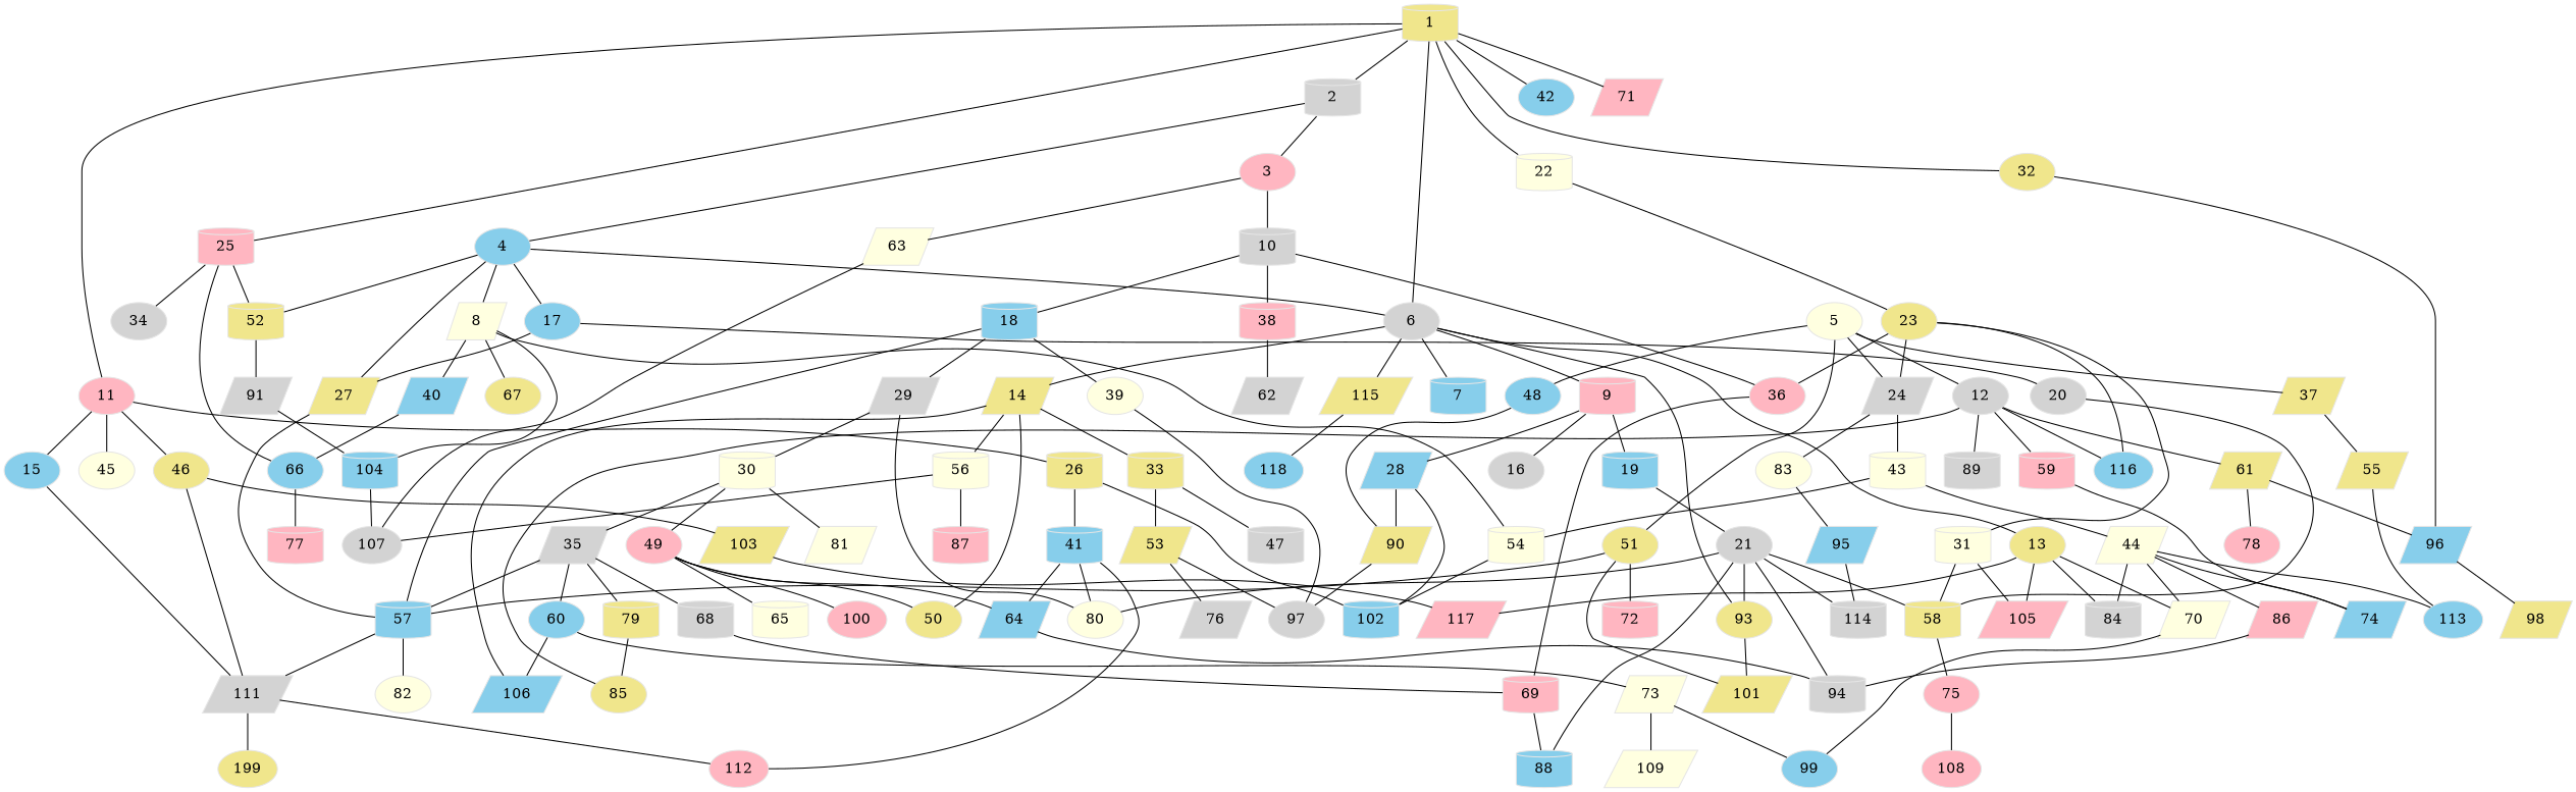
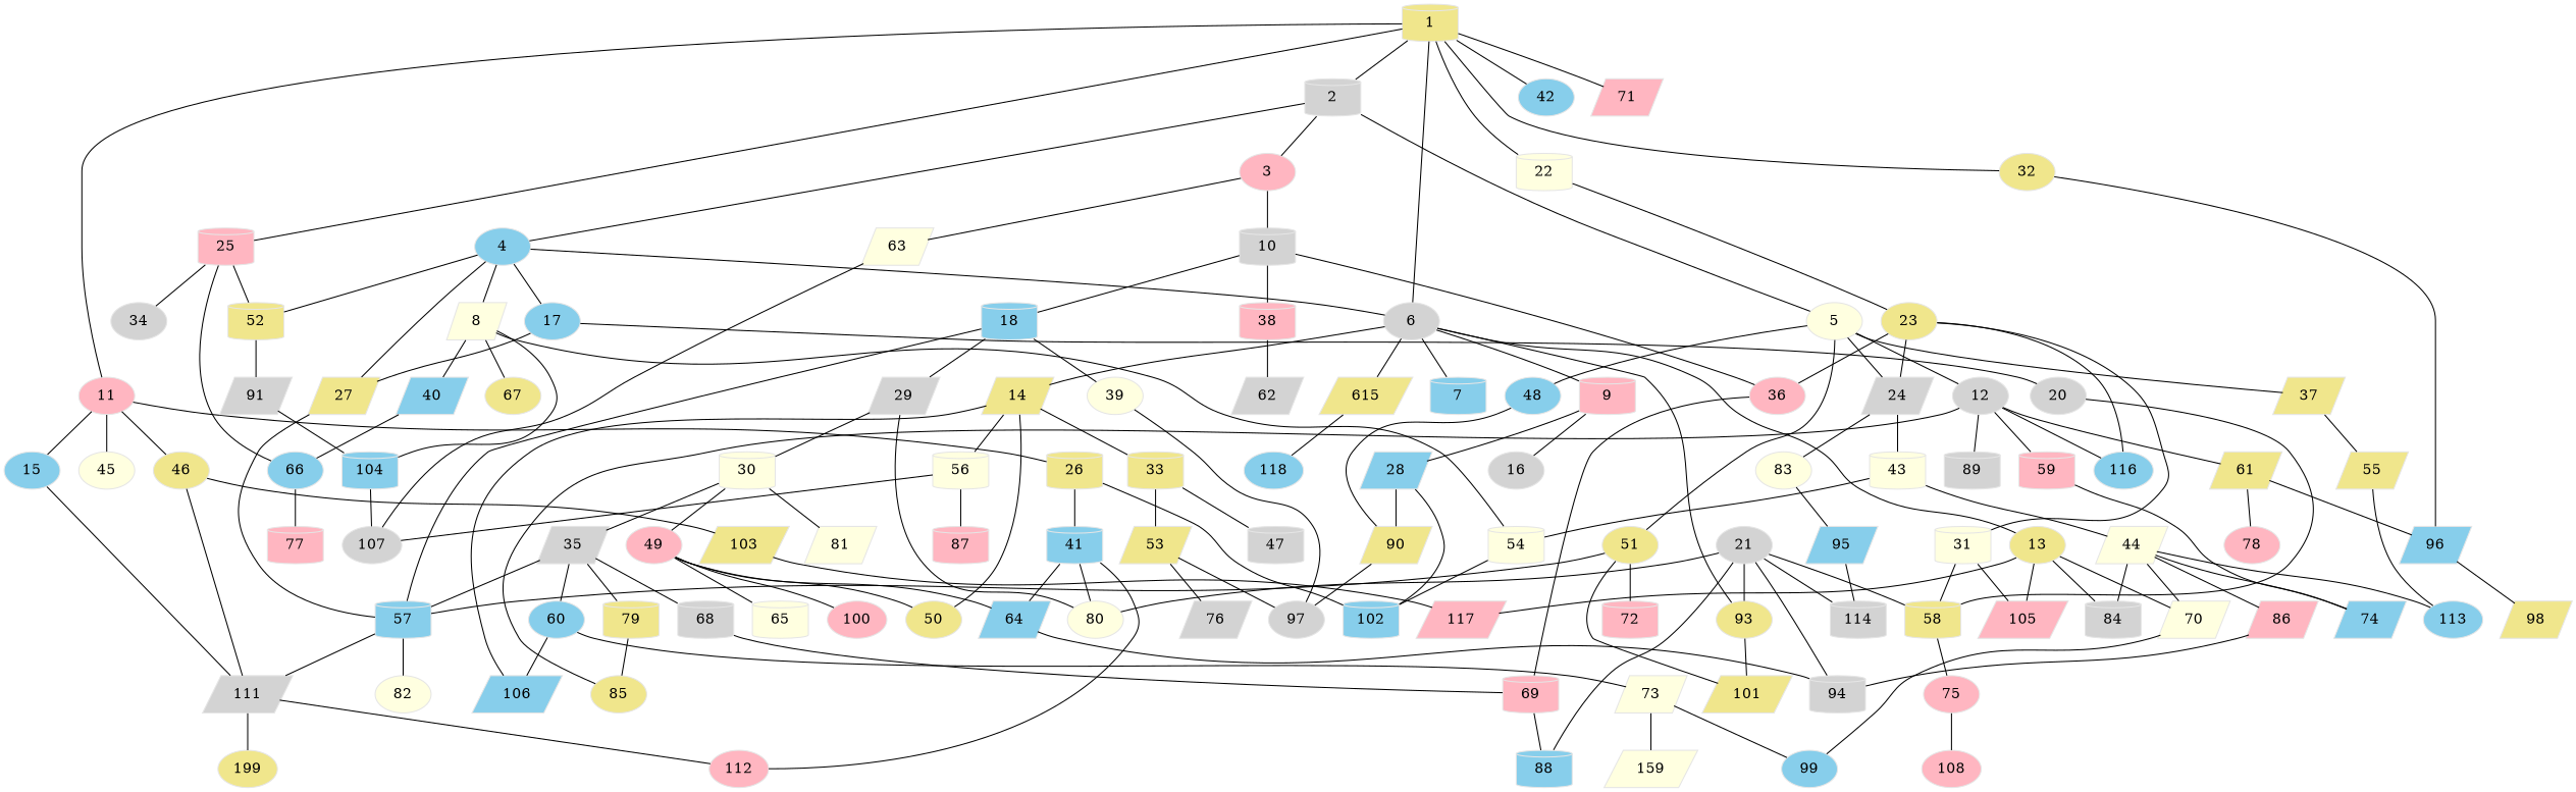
  graph {
    node [color=gray90 fillcolor=khaki shape=ellipse style=filled]
    1 [shape=cylinder]
    2 [fillcolor=lightgrey shape=cylinder]
    6 [fillcolor=lightgrey]
    11 [fillcolor=lightpink]
    22 [fillcolor=lightyellow shape=cylinder]
    25 [fillcolor=lightpink shape=cylinder]
    32
    42 [fillcolor=skyblue]
    71 [fillcolor=lightpink shape=parallelogram]
    3 [fillcolor=lightpink]
    4 [fillcolor=skyblue]
    5 [fillcolor=lightyellow]
    7 [fillcolor=skyblue shape=cylinder]
    9 [fillcolor=lightpink shape=cylinder]
    13
    14 [shape=parallelogram]
    93
-   115 [shape=parallelogram]
+   115 [shape=parallelogram label=615]
    15 [fillcolor=skyblue]
    26 [shape=cylinder]
    45 [fillcolor=lightyellow]
    46
    23
    52 [shape=cylinder]
    34 [fillcolor=lightgrey]
    66 [fillcolor=skyblue]
    96 [fillcolor=skyblue shape=parallelogram]
    10 [fillcolor=lightgrey shape=cylinder]
    63 [fillcolor=lightyellow shape=parallelogram]
    8 [fillcolor=lightyellow shape=parallelogram]
    17 [fillcolor=skyblue]
    27 [shape=parallelogram]
    12 [fillcolor=lightgrey]
    24 [fillcolor=lightgrey shape=parallelogram]
    37 [shape=parallelogram]
    48 [fillcolor=skyblue]
    51
    18 [fillcolor=skyblue shape=cylinder]
    36 [fillcolor=lightpink]
    38 [fillcolor=lightpink shape=cylinder]
    107 [fillcolor=lightgrey]
    40 [fillcolor=skyblue shape=parallelogram]
    54 [fillcolor=lightyellow shape=cylinder]
    67
    104 [fillcolor=skyblue shape=cylinder]
    20 [fillcolor=lightgrey]
    57 [fillcolor=skyblue shape=cylinder]
    91 [fillcolor=lightgrey shape=parallelogram]
    59 [fillcolor=lightpink shape=cylinder]
    61 [shape=parallelogram]
    85
    89 [fillcolor=lightgrey shape=cylinder]
    116 [fillcolor=skyblue]
    43 [fillcolor=lightyellow shape=cylinder]
    83 [fillcolor=lightyellow]
    55 [shape=parallelogram]
    90 [shape=parallelogram]
    72 [fillcolor=lightpink shape=cylinder]
    101 [shape=parallelogram]
    16 [fillcolor=lightgrey]
-   19 [fillcolor=skyblue shape=cylinder]
    28 [fillcolor=skyblue shape=parallelogram]
    70 [fillcolor=lightyellow shape=parallelogram]
    84 [fillcolor=lightgrey shape=cylinder]
    105 [fillcolor=lightpink shape=parallelogram]
    117 [fillcolor=lightpink shape=parallelogram]
    33 [shape=cylinder]
    50
    56 [fillcolor=lightyellow shape=cylinder]
    106 [fillcolor=skyblue shape=parallelogram]
    118 [fillcolor=skyblue]
    102 [fillcolor=skyblue shape=cylinder]
    21 [fillcolor=lightgrey]
    29 [fillcolor=lightgrey shape=parallelogram]
    39 [fillcolor=lightyellow]
    69 [fillcolor=lightpink shape=cylinder]
    62 [fillcolor=lightgrey shape=parallelogram]
    111 [fillcolor=lightgrey shape=parallelogram]
    41 [fillcolor=skyblue shape=cylinder]
    103 [shape=parallelogram]
    74 [fillcolor=skyblue shape=parallelogram]
    78 [fillcolor=lightpink]
    99 [fillcolor=skyblue]
    47 [fillcolor=lightgrey shape=cylinder]
    53 [shape=parallelogram]
    87 [fillcolor=lightpink shape=cylinder]
    112 [fillcolor=lightpink]
    n88 [label=199]
    58 [shape=cylinder]
    80 [fillcolor=lightyellow]
    30 [fillcolor=lightyellow shape=cylinder]
    97 [fillcolor=lightgrey]
    82 [fillcolor=lightyellow]
    88 [fillcolor=skyblue shape=cylinder]
    94 [fillcolor=lightgrey shape=cylinder]
    114 [fillcolor=lightgrey shape=cylinder]
    75 [fillcolor=lightpink]
    31 [fillcolor=lightyellow shape=cylinder]
    44 [fillcolor=lightyellow shape=parallelogram]
    95 [fillcolor=skyblue shape=parallelogram]
    77 [fillcolor=lightpink shape=cylinder]
    64 [fillcolor=skyblue shape=parallelogram]
    35 [fillcolor=lightgrey shape=parallelogram]
    49 [fillcolor=lightpink]
    81 [fillcolor=lightyellow shape=parallelogram]
    60 [fillcolor=skyblue]
    68 [fillcolor=lightgrey shape=cylinder]
    79 [shape=cylinder]
    65 [fillcolor=lightyellow shape=cylinder]
    100 [fillcolor=lightpink]
    98 [shape=parallelogram]
    76 [fillcolor=lightgrey shape=parallelogram]
    73 [fillcolor=lightyellow shape=parallelogram]
    113 [fillcolor=skyblue]
    86 [fillcolor=lightpink shape=parallelogram]
    108 [fillcolor=lightpink]
-   109 [fillcolor=lightyellow shape=parallelogram]
+   109 [fillcolor=lightyellow shape=parallelogram label=159]
    1 -- 2
    1 -- 6
    1 -- 11
    1 -- 22
    1 -- 25
    1 -- 32
    1 -- 42
    1 -- 71
    2 -- 3
    2 -- 4
+   2 -- 5
    6 -- 7
    6 -- 9
    6 -- 13
    6 -- 14
    6 -- 93
    6 -- 115
    11 -- 15
    11 -- 26
    11 -- 45
    11 -- 46
    22 -- 23
    25 -- 52
    25 -- 34
    25 -- 66
    32 -- 96
    3 -- 10
    3 -- 63
    4 -- 6
    4 -- 52
    4 -- 8
    4 -- 17
    4 -- 27
    5 -- 12
    5 -- 24
    5 -- 37
    5 -- 48
    5 -- 51
    9 -- 16
-   9 -- 19
    9 -- 28
    13 -- 70
    13 -- 84
    13 -- 105
    13 -- 117
    14 -- 33
    14 -- 50
    14 -- 56
    14 -- 106
    93 -- 101
    115 -- 118
    15 -- 111
    26 -- 102
    26 -- 41
    46 -- 111
    46 -- 103
    23 -- 24
    23 -- 36
    23 -- 116
    23 -- 31
    52 -- 91
    66 -- 77
    96 -- 98
    10 -- 18
    10 -- 36
    10 -- 38
    63 -- 107
    8 -- 40
    8 -- 54
    8 -- 67
    8 -- 104
    17 -- 27
    17 -- 20
    27 -- 57
    12 -- 59
    12 -- 61
    12 -- 85
    12 -- 89
    12 -- 116
    24 -- 43
    24 -- 83
    37 -- 55
    48 -- 90
    51 -- 57
    51 -- 72
    51 -- 101
    18 -- 57
    18 -- 29
    18 -- 39
    36 -- 69
    38 -- 62
    40 -- 66
    54 -- 102
    104 -- 107
    20 -- 58
    57 -- 111
    57 -- 82
    91 -- 104
    59 -- 74
    61 -- 96
    61 -- 78
    43 -- 54
    43 -- 44
    83 -- 95
    55 -- 113
    90 -- 97
-   19 -- 21
    28 -- 90
    28 -- 102
    70 -- 99
    33 -- 47
    33 -- 53
    56 -- 107
    56 -- 87
    21 -- 93
    21 -- 58
    21 -- 80
    21 -- 88
    21 -- 94
    21 -- 114
    29 -- 80
    29 -- 30
    39 -- 97
    69 -- 88
    111 -- 112
    111 -- n88
    41 -- 112
    41 -- 80
    41 -- 64
    103 -- 117
    53 -- 97
    53 -- 76
    58 -- 75
    30 -- 35
    30 -- 49
    30 -- 81
    75 -- 108
    31 -- 105
    31 -- 58
    44 -- 70
    44 -- 84
    44 -- 74
    44 -- 113
    44 -- 86
    95 -- 114
    64 -- 94
    35 -- 57
    35 -- 60
    35 -- 68
    35 -- 79
    49 -- 50
    49 -- 64
    49 -- 65
    49 -- 100
    60 -- 106
    60 -- 73
    68 -- 69
    79 -- 85
    73 -- 99
    73 -- 109
    86 -- 94
  }
